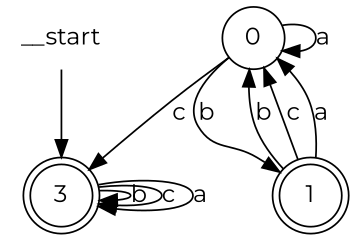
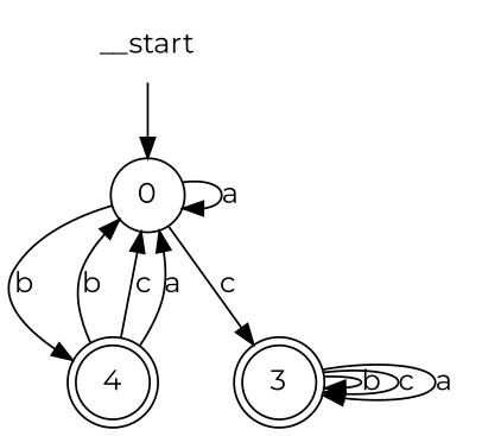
  digraph {
    fontname=Montserrat
    node [fontname=Montserrat shape=doublecircle]
    edge [fontname=Montserrat]
    __start [shape=none]
    n2 [label=0 shape=circle]
-   n3 [label=1]
+   n3 [label=4]
    n4 [label=3]
-   __start -> n4
+   __start -> n2
    n2 -> n2 [label=a]
    n2 -> n3 [label=b]
    n2 -> n4 [label=c]
    n3 -> n2 [label=b]
    n3 -> n2 [label=c]
    n3 -> n2 [label=a]
    n4 -> n4 [label=b]
    n4 -> n4 [label=c]
    n4 -> n4 [label=a]
  }
